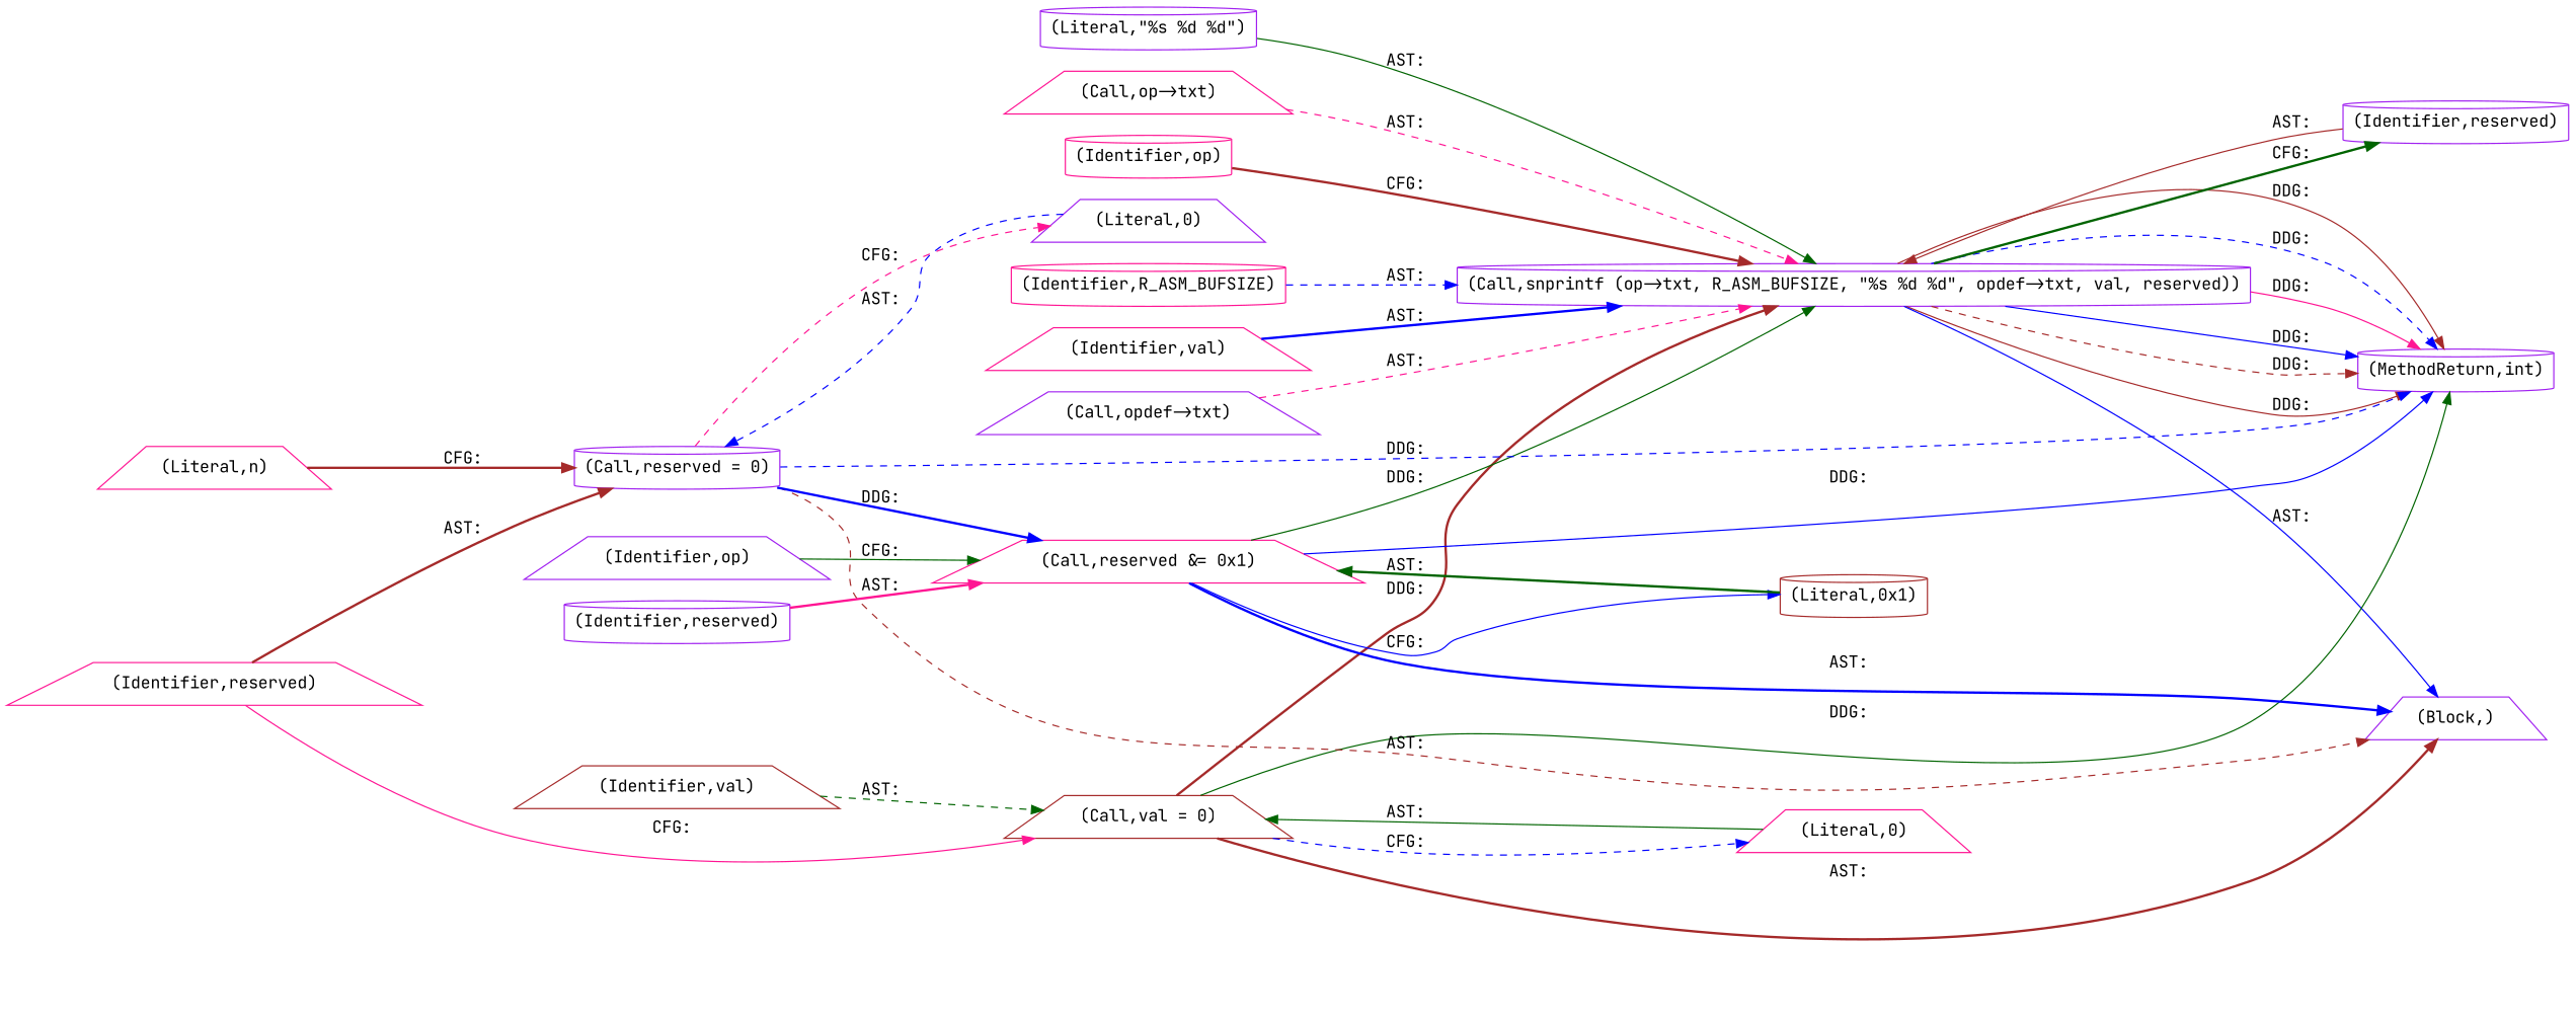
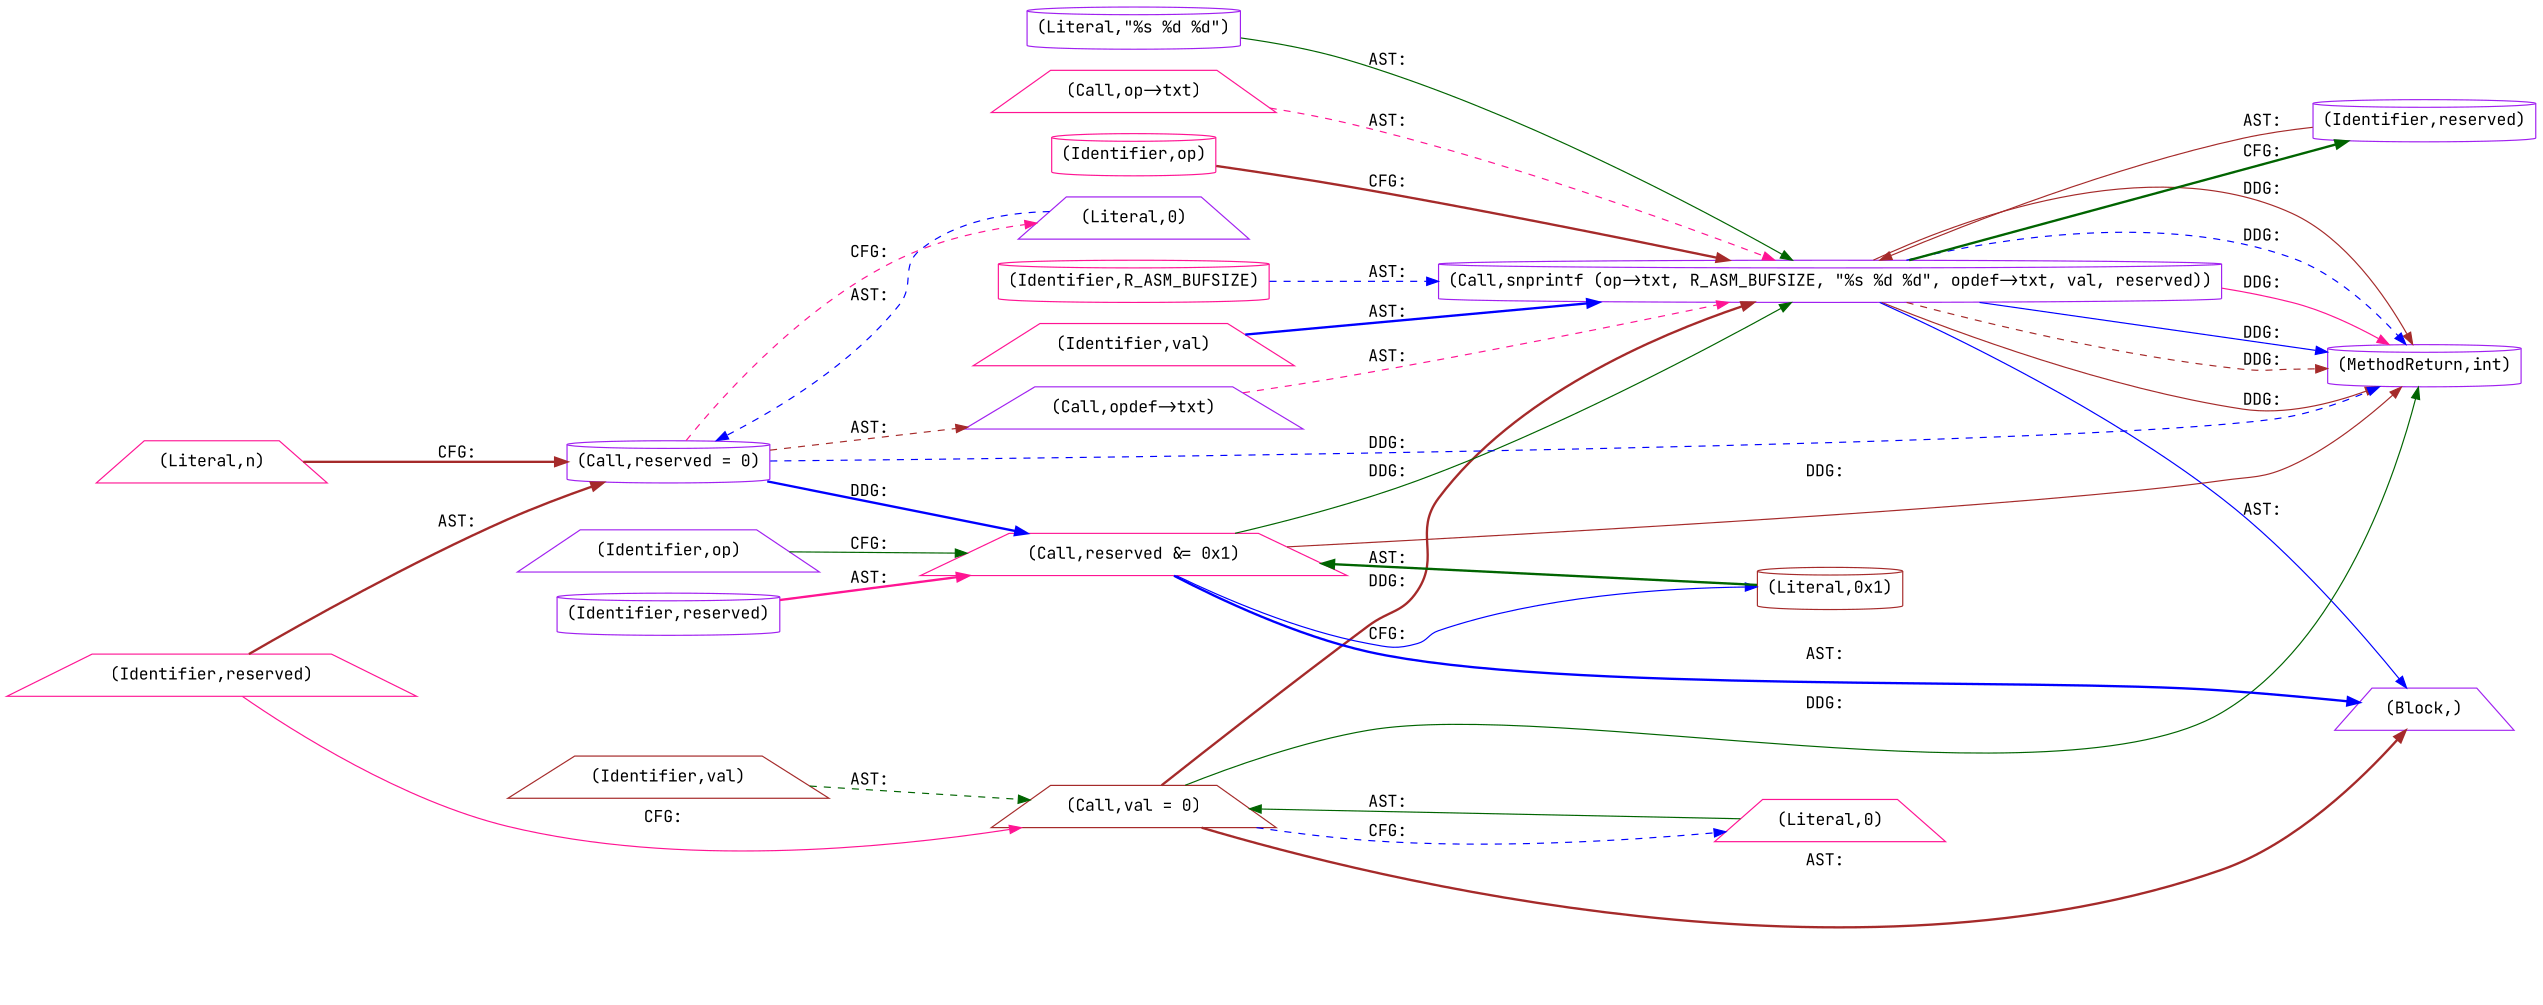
  digraph {
    fontname="JetBrains Mono"
    rankdir=LR
    node [color=purple fontname="JetBrains Mono" shape=trapezium]
    edge [color=brown fontname="JetBrains Mono" style=solid]
    n1 [label="(Call,snprintf (op->txt, R_ASM_BUFSIZE, \"%s %d %d\", opdef->txt, val, reserved))" shape=cylinder]
    n2 [label="(MethodReturn,int)" shape=cylinder]
    n3 [label="(Identifier,reserved)" shape=cylinder]
    n4 [label="(Block,)"]
    n5 [color=brown label="(Call,val = 0)"]
    n6 [color=deeppink label="(Literal,0)"]
    n7 [color=deeppink label="(Call,reserved &= 0x1)"]
    n8 [color=brown label="(Literal,0x1)" shape=cylinder]
    n9 [label="(Call,reserved = 0)" shape=cylinder]
    n10 [label="(Literal,0)"]
    n11 [label="(Literal,\"%s %d %d\")" shape=cylinder]
    n12 [color=deeppink label="(Literal,n)"]
    n13 [label="(Call,opdef->txt)"]
    n14 [color=deeppink label="(Identifier,reserved)"]
    n15 [color=deeppink label="(Call,op->txt)"]
    n16 [color=deeppink label="(Identifier,op)" shape=cylinder]
    n17 [color=deeppink label="(Identifier,R_ASM_BUFSIZE)" shape=cylinder]
    n18 [label="(Identifier,reserved)" shape=cylinder]
    n19 [color=deeppink label="(Identifier,val)"]
    n20 [color=brown label="(Identifier,val)"]
    n21 [label="(Identifier,op)"]
    n1 -> n2 [label="DDG: "]
    n1 -> n2 [label="DDG: "]
    n1 -> n2 [color=blue label="DDG: " style=dashed]
    n1 -> n2 [color=deeppink label="DDG: "]
    n1 -> n2 [color=blue label="DDG: "]
    n1 -> n2 [label="DDG: " style=dashed]
    n1 -> n3 [color=darkgreen label="CFG: " style=bold]
    n1 -> n4 [color=blue label="AST: "]
    n3 -> n1 [label="AST: "]
    n5 -> n1 [label="DDG: " style=bold]
    n5 -> n2 [color=darkgreen label="DDG: "]
    n5 -> n4 [label="AST: " style=bold]
    n5 -> n6 [color=blue label="CFG: " style=dashed]
    n6 -> n5 [color=darkgreen label="AST: "]
    n7 -> n1 [color=darkgreen label="DDG: "]
-   n7 -> n2 [color=blue label="DDG: "]
+   n7 -> n2 [label="DDG: "]
    n7 -> n4 [color=blue label="AST: " style=bold]
    n7 -> n8 [color=blue label="CFG: "]
    n8 -> n7 [color=darkgreen label="AST: " style=bold]
    n9 -> n2 [color=blue label="DDG: " style=dashed]
-   n9 -> n4 [label="AST: " style=dashed]
+   n9 -> n13 [label="AST: " style=dashed]
    n9 -> n7 [color=blue label="DDG: " style=bold]
    n9 -> n10 [color=deeppink label="CFG: " style=dashed]
    n10 -> n9 [color=blue label="AST: " style=dashed]
    n11 -> n1 [color=darkgreen label="AST: "]
    n12 -> n9 [label="CFG: " style=bold]
    n13 -> n1 [color=deeppink label="AST: " style=dashed]
    n14 -> n5 [color=deeppink label="CFG: "]
    n14 -> n9 [label="AST: " style=bold]
    n15 -> n1 [color=deeppink label="AST: " style=dashed]
    n16 -> n1 [label="CFG: " style=bold]
    n17 -> n1 [color=blue label="AST: " style=dashed]
    n18 -> n7 [color=deeppink label="AST: " style=bold]
    n19 -> n1 [color=blue label="AST: " style=bold]
    n20 -> n5 [color=darkgreen label="AST: " style=dashed]
    n21 -> n7 [color=darkgreen label="CFG: "]
  }
